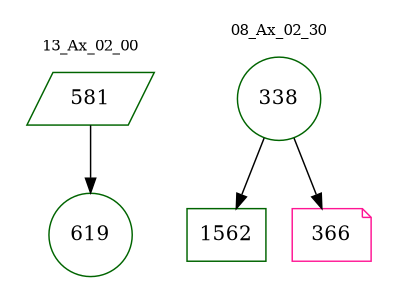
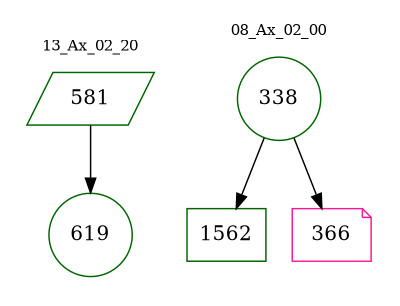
  digraph {
    node [color=darkgreen shape=circle]
    edge [arrowhead=normal color=black]
    n1 [label=581 shape=parallelogram]
    n2 [label=619]
    n3 [label=338]
    n4 [label=1562 shape=box]
    n5 [color=deeppink label=366 shape=note]
    subgraph cluster_1 {
      color=white
      fontsize=10
-     label="13_Ax_02_00"
+     label="13_Ax_02_20"
      n1
      n2
    }
    subgraph cluster_2 {
      color=white
      fontsize=10
-     label="08_Ax_02_30"
+     label="08_Ax_02_00"
      n3
      n4
      n5
    }
    n1 -> n2
    n3 -> n4
    n3 -> n5
  }
